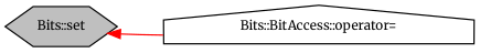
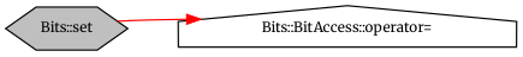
  digraph {
    rankdir=LR
    fontname=Merriweather
    node [color=black fontname=Merriweather fontsize=10]
    n1 [fillcolor=grey75 fontcolor=black height=0.2 label="Bits::set" shape=hexagon style=filled width=0.4]
    n2 [height=0.2 label="Bits::BitAccess::operator=" shape=house width=0.4]
-   n1 -> n2 [color=red dir=back fontname=Merriweather fontsize=10 labelfontname=FreeSans labelfontsize=10 style=solid]
+   n2 -> n1 [color=red dir=back fontname=Merriweather fontsize=10 labelfontname=FreeSans labelfontsize=10 style=solid]
  }
